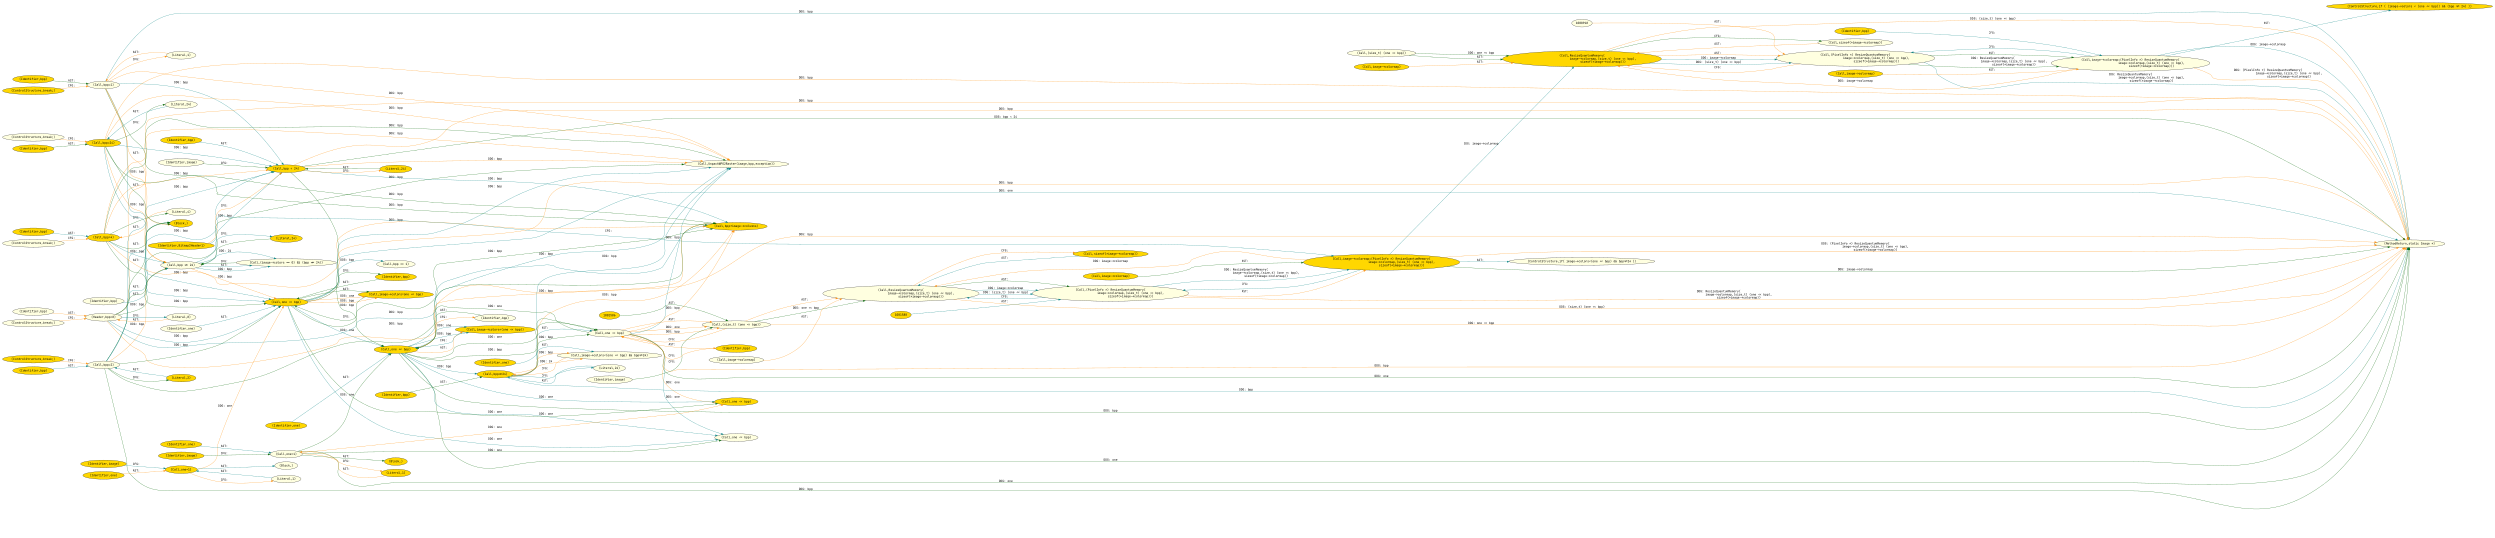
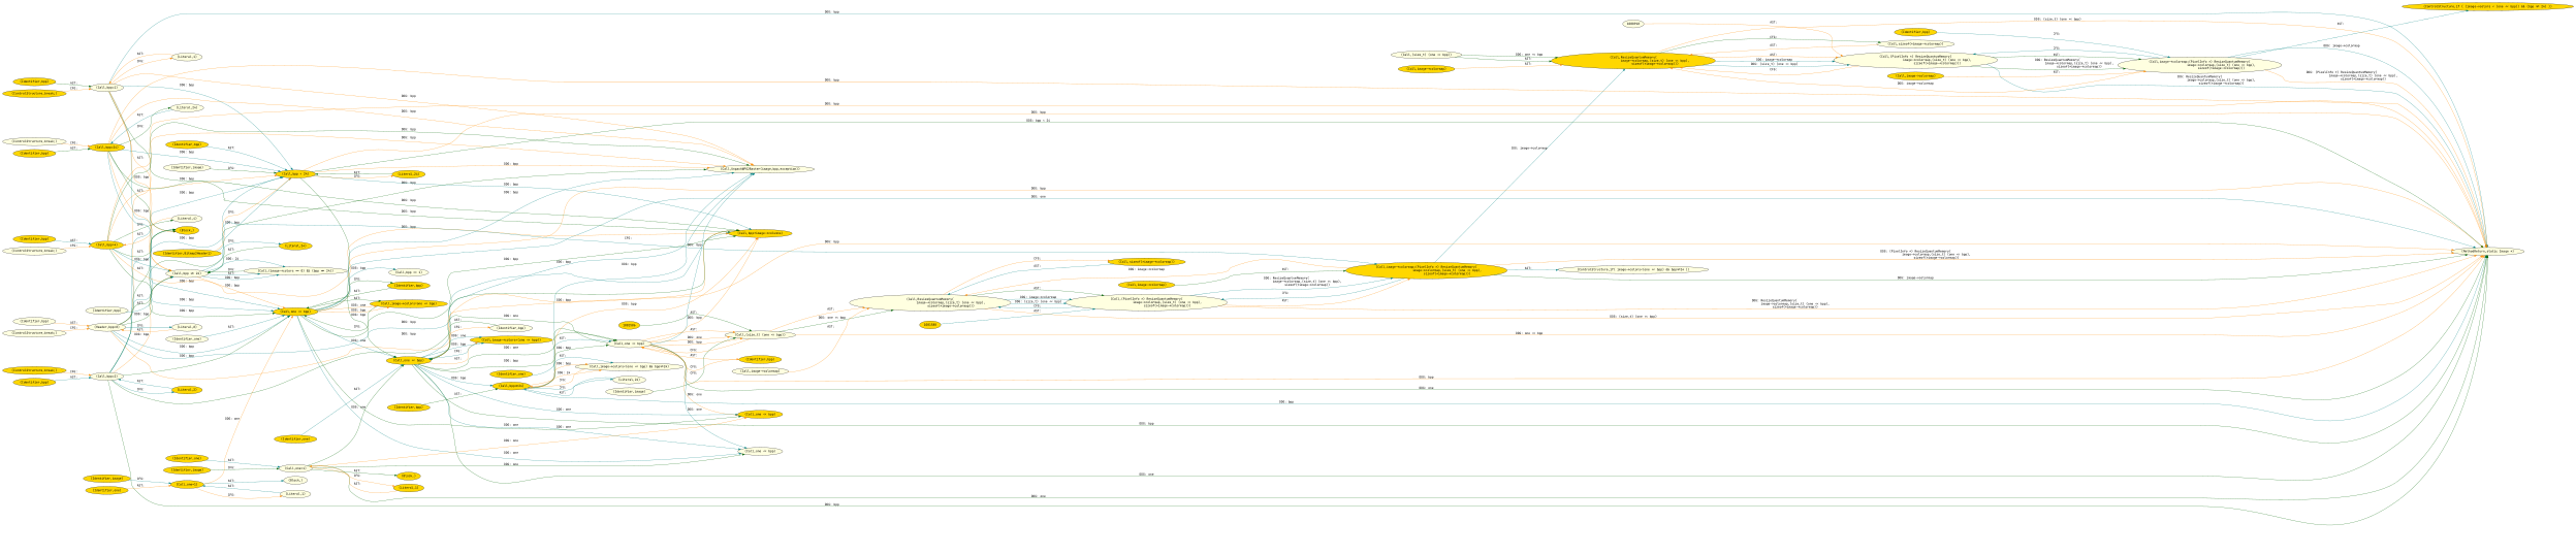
  digraph {
    fontname="JetBrains Mono"
    rankdir=LR
    node [fillcolor=gold fontname="JetBrains Mono" style=filled]
    edge [color=darkorange fontname="JetBrains Mono"]
    n1 [fillcolor=lightyellow label="(Call,ResizeQuantumMemory(\n                       image->colormap,(size_t) (one << bpp),\n                       sizeof(*image->colormap)))"]
    n2 [fillcolor=lightyellow label="(Call,(PixelInfo *) ResizeQuantumMemory(\n                       image->colormap,(size_t) (one << bpp),\n                       sizeof(*image->colormap)))"]
    n3 [fillcolor=lightyellow label="(MethodReturn,static Image *)"]
    n4 [label="(Call,sizeof(*image->colormap))"]
    n5 [label="(Call,image->colormap=(PixelInfo *) ResizeQuantumMemory(\n                       image->colormap,(size_t) (one << bpp),\n                       sizeof(*image->colormap)))"]
    n6 [label="(Call,ResizeQuantumMemory(\n                        image->colormap,(size_t) (one << bpp),\n                        sizeof(*image->colormap)))"]
    n7 [fillcolor=lightyellow label="(ControlStructure,if( image->colors<(one << bpp) && bpp!=24 ))"]
    n8 [fillcolor=lightyellow label="(Call,(PixelInfo *) ResizeQuantumMemory(\n                        image->colormap,(size_t) (one << bpp),\n                        sizeof(*image->colormap)))"]
    n9 [fillcolor=lightyellow label="(Call,sizeof(*image->colormap))"]
    n10 [fillcolor=lightyellow label="(Call,(size_t) (one << bpp))"]
    n11 [fillcolor=lightyellow label="(Call,one << bpp)"]
    n12 [label="(Call,one << bpp)"]
    n13 [label="(Call,one << bpp)"]
    n14 [label="(Identifier,bpp)"]
    n15 [fillcolor=lightyellow label="(Call,UnpackWPG2Raster(image,bpp,exception))"]
    n16 [fillcolor=lightyellow label="(Call,one << bpp)"]
    n17 [label="(Call,bpp*image->columns)"]
    n18 [label="(Call,bpp!=24)"]
    n19 [fillcolor=lightyellow label="(Identifier,bpp)"]
    n20 [label="(Call,image->colors<(one << bpp))"]
    n21 [fillcolor=lightyellow label="(Call,image->colors<(one << bpp) && bpp!=24)"]
    n22 [fillcolor=lightyellow label="(Literal,24)"]
    n23 [label="(Call,one << bpp)"]
    n24 [fillcolor=lightyellow label="(Call,bpp == 1)"]
    n25 [label="(Identifier,bpp)"]
    n26 [label="(Call,image->colors=one << bpp)"]
    n27 [label="(Call,one=1)"]
    n28 [fillcolor=lightyellow label="(Block,)"]
    n29 [fillcolor=lightyellow label="(Literal,1)"]
    n30 [fillcolor=lightyellow label="(Call,bpp=2)"]
    n31 [fillcolor=lightyellow label="(Call,bpp != 24)"]
    n32 [label="(Call,bpp < 24)"]
    n33 [label="(Literal,2)"]
    n34 [label="(Block,)"]
    n35 [label="(Literal,24)"]
    n36 [fillcolor=lightyellow label="(Call,(image->colors == 0) && (bpp != 24))"]
    n37 [label="(Literal,24)"]
    n38 [fillcolor=lightyellow label="(Header,bpp=8)"]
    n39 [fillcolor=lightyellow label="(Literal,8)"]
    n40 [fillcolor=lightyellow label="(Call,bpp=1)"]
    n41 [fillcolor=lightyellow label="(Literal,1)"]
    n42 [label="(Call,bpp=4)"]
    n43 [fillcolor=lightyellow label="(Literal,4)"]
    n44 [label="(Call,bpp=24)"]
    n45 [fillcolor=lightyellow label="(Literal,24)"]
    n46 [fillcolor=lightyellow label="(Call,one=1)"]
    n47 [label="(Block,)"]
    n48 [label="(Literal,1)"]
    n49 [fillcolor=lightyellow label="(Call,image->colormap=(PixelInfo *) ResizeQuantumMemory(\n                        image->colormap,(size_t) (one << bpp),\n                        sizeof(*image->colormap)))"]
    n50 [label="(ControlStructure,if ( (image->colors < (one << bpp)) && (bpp != 24) ))"]
    n51 [label="(ControlStructure,break;)"]
    n52 [fillcolor=lightyellow label="(Identifier,bpp)"]
    n53 [label="(Identifier,image)"]
    n54 [fillcolor=lightyellow label="(Call,(size_t) (one << bpp))"]
    n55 [fillcolor=lightyellow label="(Identifier,image)"]
    n56 [fillcolor=lightyellow label="(ControlStructure,break;)"]
    n57 [label="(Identifier,one)"]
    n58 [label="(Identifier,bpp)"]
    n59 [label="(Identifier,bpp)"]
    n60 [label="(Identifier,Bitmap2Header1)"]
    n61 [fillcolor=lightyellow label="(Identifier,image)"]
    n62 [fillcolor=lightyellow label="(Call,image->colormap)"]
    n63 [fillcolor=lightyellow label="(Identifier,one)"]
    n64 [label="(Call,image->colormap)"]
    n65 [label="(Identifier,bpp)"]
    n66 [label="(Identifier,bpp)"]
    n67 [label="(Identifier,bpp)"]
    n68 [fillcolor=lightyellow label="(ControlStructure,break;)"]
    n69 [label="(Identifier,one)"]
    n70 [label="(Identifier,image)"]
    n71 [label="(Identifier,bpp)"]
    n72 [label="(Identifier,bpp)"]
    n73 [label="(Call,image->colormap)"]
    n74 [fillcolor=lightyellow label="(ControlStructure,break;)"]
    n75 [label="(Identifier,one)"]
    n76 [label="(Identifier,one)"]
    n77 [fillcolor=lightyellow label="(Identifier,bpp)"]
    n78 [label="(Call,image->colormap)"]
    n79 [label="(ControlStructure,break;)"]
    1001580
    1001586
    1000918 [fillcolor=lightyellow]
    n1 -> n2 [color=darkgreen label="AST: "]
    n1 -> n2 [color=teal label="DDG: image->colormap"]
    n1 -> n2 [color=teal label="DDG: (size_t) (one << bpp)"]
    n1 -> n3 [label="DDG: (size_t) (one << bpp)"]
    n1 -> n4 [label="CFG: "]
    n2 -> n1 [color=teal label="CFG: "]
    n2 -> n3 [label="DDG: ResizeQuantumMemory(\n                       image->colormap,(size_t) (one << bpp),\n                       sizeof(*image->colormap))"]
    n2 -> n5 [label="AST: "]
    n2 -> n5 [color=teal label="DDG: ResizeQuantumMemory(\n                       image->colormap,(size_t) (one << bpp),\n                       sizeof(*image->colormap))"]
    n4 -> n1 [color=teal label="AST: "]
    n5 -> n1 [label="DDG: image->colormap"]
    n5 -> n2 [color=teal label="CFG: "]
    n5 -> n3 [label="DDG: (PixelInfo *) ResizeQuantumMemory(\n                       image->colormap,(size_t) (one << bpp),\n                       sizeof(*image->colormap))"]
    n5 -> n3 [color=darkgreen label="DDG: image->colormap"]
    n5 -> n6 [color=teal label="DDG: image->colormap"]
    n5 -> n7 [color=teal label="AST: "]
    n6 -> n3 [label="DDG: (size_t) (one << bpp)"]
    n6 -> n8 [label="AST: "]
    n6 -> n8 [color=teal label="DDG: image->colormap"]
    n6 -> n8 [color=teal label="DDG: (size_t) (one << bpp)"]
    n6 -> n9 [color=darkgreen label="CFG: "]
    n8 -> n3 [color=teal label="DDG: ResizeQuantumMemory(\n                        image->colormap,(size_t) (one << bpp),\n                        sizeof(*image->colormap))"]
    n8 -> n6 [label="CFG: "]
    n8 -> n49 [color=darkgreen label="AST: "]
    n8 -> n49 [color=darkgreen label="DDG: ResizeQuantumMemory(\n                        image->colormap,(size_t) (one << bpp),\n                        sizeof(*image->colormap))"]
    n9 -> n6 [label="AST: "]
    n10 -> n1 [label="AST: "]
    n10 -> n1 [color=darkgreen label="DDG: one << bpp"]
    n10 -> n3 [label="DDG: one << bpp"]
    n10 -> n11 [label="CFG: "]
    n11 -> n3 [label="DDG: bpp"]
    n11 -> n3 [color=darkgreen label="DDG: one"]
    n11 -> n10 [label="AST: "]
    n11 -> n10 [label="DDG: one"]
    n11 -> n10 [label="DDG: bpp"]
    n11 -> n12 [color=darkgreen label="DDG: one"]
    n11 -> n13 [label="DDG: one"]
    n11 -> n14 [label="CFG: "]
    n11 -> n15 [color=teal label="DDG: bpp"]
    n11 -> n16 [color=teal label="DDG: one"]
    n11 -> n17 [label="DDG: bpp"]
    n12 -> n3 [color=darkgreen label="DDG: bpp"]
    n12 -> n3 [color=darkgreen label="DDG: one"]
    n12 -> n11 [color=darkgreen label="DDG: one"]
    n12 -> n11 [color=darkgreen label="DDG: bpp"]
    n12 -> n13 [color=teal label="DDG: one"]
    n12 -> n15 [color=teal label="DDG: bpp"]
    n12 -> n16 [color=teal label="DDG: one"]
    n12 -> n17 [label="DDG: bpp"]
    n12 -> n18 [color=teal label="DDG: bpp"]
    n12 -> n19 [label="CFG: "]
    n12 -> n20 [label="AST: "]
    n12 -> n20 [color=teal label="DDG: one"]
    n12 -> n20 [color=teal label="DDG: bpp"]
    n14 -> n11 [label="AST: "]
    n18 -> n3 [color=teal label="DDG: bpp"]
    n18 -> n11 [color=darkgreen label="DDG: bpp"]
    n18 -> n15 [color=teal label="DDG: bpp"]
    n18 -> n17 [label="DDG: bpp"]
    n18 -> n21 [color=teal label="AST: "]
    n18 -> n21 [label="DDG: bpp"]
    n18 -> n21 [label="DDG: 24"]
    n18 -> n22 [color=teal label="CFG: "]
    n19 -> n12 [color=darkgreen label="AST: "]
    n20 -> n12 [color=teal label="CFG: "]
    n21 -> n18 [label="CFG: "]
    n22 -> n18 [color=teal label="AST: "]
    n23 -> n3 [label="DDG: bpp"]
    n23 -> n3 [color=teal label="DDG: one"]
    n23 -> n12 [color=teal label="DDG: one"]
    n23 -> n13 [color=darkgreen label="DDG: one"]
    n23 -> n15 [color=teal label="DDG: bpp"]
    n23 -> n16 [color=teal label="DDG: one"]
    n23 -> n17 [color=darkgreen label="DDG: bpp"]
    n23 -> n24 [color=teal label="DDG: bpp"]
    n23 -> n25 [color=darkgreen label="CFG: "]
    n23 -> n26 [color=darkgreen label="AST: "]
    n23 -> n26 [label="DDG: one"]
    n23 -> n26 [label="DDG: bpp"]
    n25 -> n23 [color=darkgreen label="AST: "]
    n26 -> n23 [color=darkgreen label="CFG: "]
    n27 -> n23 [label="DDG: one"]
    n27 -> n28 [color=teal label="AST: "]
    n27 -> n29 [label="CFG: "]
    n29 -> n27 [color=teal label="AST: "]
    n30 -> n3 [color=darkgreen label="DDG: bpp"]
    n30 -> n15 [color=darkgreen label="DDG: bpp"]
    n30 -> n17 [color=darkgreen label="DDG: bpp"]
    n30 -> n23 [color=darkgreen label="DDG: bpp"]
    n30 -> n31 [label="DDG: bpp"]
    n30 -> n32 [color=teal label="DDG: bpp"]
-   n30 -> n33 [color=darkgreen label="CFG: "]
+   n30 -> n33 [color=teal label="CFG: "]
    n30 -> n34 [color=teal label="AST: "]
    n31 -> n23 [label="DDG: bpp"]
    n31 -> n32 [color=teal label="DDG: bpp"]
    n31 -> n35 [color=teal label="CFG: "]
    n31 -> n36 [color=teal label="AST: "]
    n31 -> n36 [color=teal label="DDG: bpp"]
    n31 -> n36 [color=teal label="DDG: 24"]
    n32 -> n3 [label="DDG: bpp"]
    n32 -> n3 [color=darkgreen label="DDG: bpp < 24"]
    n32 -> n12 [color=darkgreen label="DDG: bpp"]
    n32 -> n15 [label="DDG: bpp"]
    n32 -> n17 [color=teal label="DDG: bpp"]
    n32 -> n37 [label="CFG: "]
    n33 -> n30 [color=teal label="AST: "]
    n35 -> n31 [color=darkgreen label="AST: "]
    n36 -> n31 [color=darkgreen label="CFG: "]
    n37 -> n32 [color=darkgreen label="AST: "]
    n38 -> n3 [label="DDG: bpp"]
    n38 -> n15 [label="DDG: bpp"]
    n38 -> n17 [color=teal label="DDG: bpp"]
    n38 -> n23 [color=teal label="DDG: bpp"]
    n38 -> n31 [color=darkgreen label="DDG: bpp"]
    n38 -> n32 [color=teal label="DDG: bpp"]
    n38 -> n34 [color=darkgreen label="AST: "]
    n38 -> n39 [color=teal label="CFG: "]
    n39 -> n38 [label="AST: "]
    n40 -> n3 [color=teal label="DDG: bpp"]
    n40 -> n15 [label="DDG: bpp"]
    n40 -> n17 [color=darkgreen label="DDG: bpp"]
    n40 -> n23 [color=teal label="DDG: bpp"]
    n40 -> n31 [label="DDG: bpp"]
    n40 -> n32 [color=teal label="DDG: bpp"]
    n40 -> n34 [label="AST: "]
    n40 -> n41 [label="CFG: "]
    n41 -> n40 [label="AST: "]
    n42 -> n3 [label="DDG: bpp"]
    n42 -> n15 [color=darkgreen label="DDG: bpp"]
    n42 -> n17 [label="DDG: bpp"]
    n42 -> n23 [color=darkgreen label="DDG: bpp"]
    n42 -> n31 [color=teal label="DDG: bpp"]
    n42 -> n32 [label="DDG: bpp"]
    n42 -> n34 [color=darkgreen label="AST: "]
    n42 -> n43 [color=darkgreen label="CFG: "]
    n43 -> n42 [label="AST: "]
    n44 -> n3 [label="DDG: bpp"]
    n44 -> n15 [label="DDG: bpp"]
    n44 -> n17 [color=darkgreen label="DDG: bpp"]
    n44 -> n23 [color=teal label="DDG: bpp"]
    n44 -> n31 [label="DDG: bpp"]
    n44 -> n32 [color=teal label="DDG: bpp"]
    n44 -> n34 [color=darkgreen label="AST: "]
    n44 -> n45 [color=darkgreen label="CFG: "]
    n45 -> n44 [color=teal label="AST: "]
    n46 -> n3 [color=darkgreen label="DDG: one"]
    n46 -> n12 [color=darkgreen label="DDG: one"]
    n46 -> n13 [label="DDG: one"]
    n46 -> n16 [color=darkgreen label="DDG: one"]
    n46 -> n47 [color=darkgreen label="AST: "]
    n46 -> n48 [label="CFG: "]
    n48 -> n46 [label="AST: "]
    n49 -> n3 [color=teal label="DDG: image->colormap"]
    n49 -> n3 [label="DDG: (PixelInfo *) ResizeQuantumMemory(\n                        image->colormap,(size_t) (one << bpp),\n                        sizeof(*image->colormap))"]
    n49 -> n6 [label="DDG: image->colormap"]
    n49 -> n8 [color=teal label="CFG: "]
    n49 -> n50 [color=teal label="AST: "]
    n51 -> n30 [label="CFG: "]
    n52 -> n38 [label="AST: "]
    n53 -> n27 [color=teal label="CFG: "]
    n54 -> n6 [color=darkgreen label="AST: "]
    n54 -> n6 [color=darkgreen label="DDG: one << bpp"]
    n55 -> n10 [color=darkgreen label="CFG: "]
    n56 -> n44 [label="CFG: "]
    n57 -> n27 [label="AST: "]
    n58 -> n30 [color=teal label="AST: "]
    n59 -> n40 [color=darkgreen label="AST: "]
    n60 -> n5 [color=teal label="CFG: "]
    n60 -> n32 [label="CFG: "]
    n61 -> n32 [color=darkgreen label="CFG: "]
    n62 -> n1 [label="AST: "]
    n63 -> n23 [color=teal label="AST: "]
    n64 -> n6 [label="AST: "]
    n65 -> n49 [color=teal label="CFG: "]
    n66 -> n42 [color=teal label="AST: "]
    n67 -> n44 [color=darkgreen label="AST: "]
    n68 -> n38 [label="CFG: "]
    n69 -> n12 [color=teal label="AST: "]
    n70 -> n46 [color=darkgreen label="CFG: "]
    n71 -> n18 [color=darkgreen label="AST: "]
    n72 -> n32 [color=teal label="AST: "]
    n73 -> n5 [color=darkgreen label="AST: "]
    n74 -> n42 [label="CFG: "]
    n75 -> n46 [color=teal label="AST: "]
    n76 -> n11 [color=teal label="AST: "]
    n77 -> n31 [color=teal label="AST: "]
    n78 -> n49 [label="AST: "]
    n79 -> n40 [label="CFG: "]
    1001580 -> n2 [color=teal label="AST: "]
    1001586 -> n10 [color=darkgreen label="AST: "]
    1000918 -> n8 [label="AST: "]
  }
